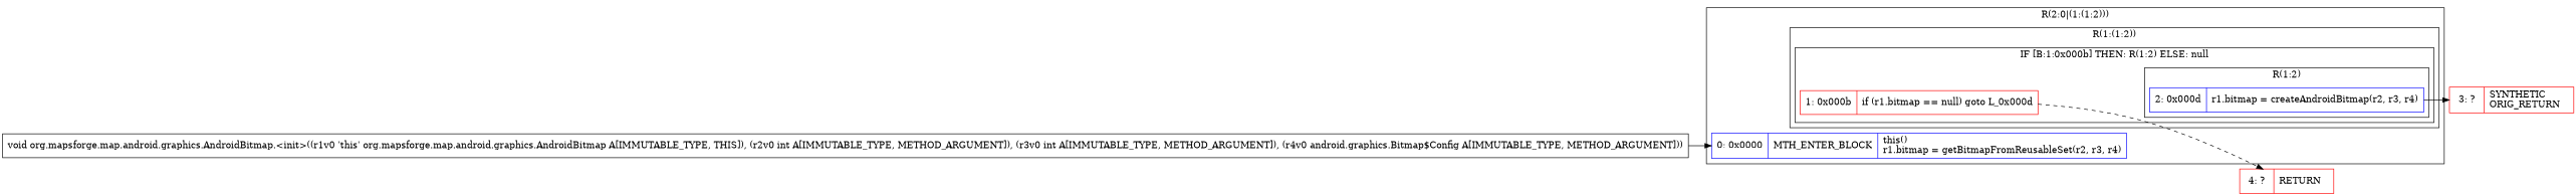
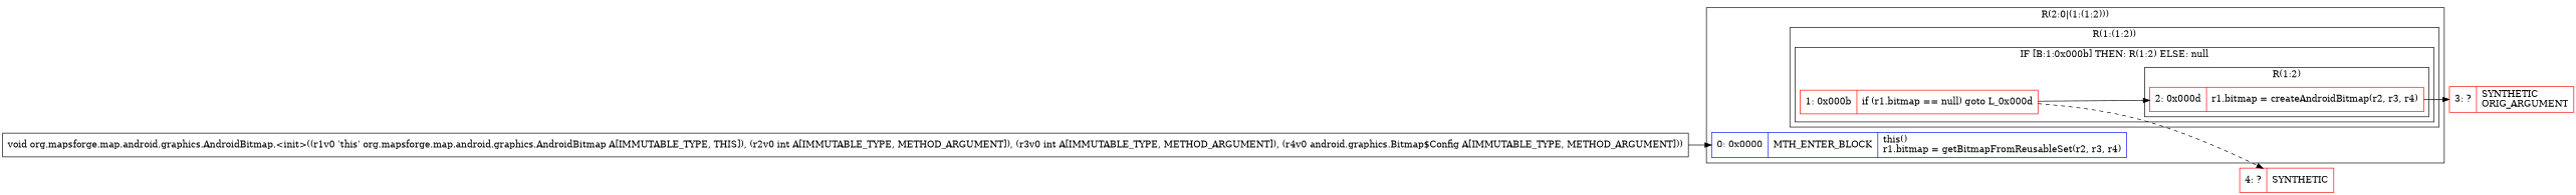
  digraph {
    rankdir=LR
    node [color=red shape=record]
-   n1 [color=blue label="{2\:\ 0x000d|r1.bitmap = createAndroidBitmap(r2, r3, r4)\l}"]
+   n1 [label="{2\:\ 0x000d|r1.bitmap = createAndroidBitmap(r2, r3, r4)\l}"]
    n2 [label="{1\:\ 0x000b|if (r1.bitmap == null) goto L_0x000d\l}"]
    n3 [color=blue label="{0\:\ 0x0000|MTH_ENTER_BLOCK\l|this()\lr1.bitmap = getBitmapFromReusableSet(r2, r3, r4)\l}"]
-   n4 [label="{3\:\ ?|SYNTHETIC\lORIG_RETURN\l}"]
-   n5 [label="{4\:\ ?|RETURN\l}"]
+   n4 [label="{3\:\ ?|SYNTHETIC\lORIG_ARGUMENT\l}"]
+   n5 [label="{4\:\ ?|SYNTHETIC\l}"]
    n6 [label="{void org.mapsforge.map.android.graphics.AndroidBitmap.\<init\>((r1v0 'this' org.mapsforge.map.android.graphics.AndroidBitmap A[IMMUTABLE_TYPE, THIS]), (r2v0 int A[IMMUTABLE_TYPE, METHOD_ARGUMENT]), (r3v0 int A[IMMUTABLE_TYPE, METHOD_ARGUMENT]), (r4v0 android.graphics.Bitmap$Config A[IMMUTABLE_TYPE, METHOD_ARGUMENT])) }" color=""]
    subgraph cluster_1 {
      label="R(2:0|(1:(1:2)))"
      n3
      subgraph cluster_2 {
        label="R(1:(1:2))"
        subgraph cluster_3 {
          label="IF [B:1:0x000b] THEN: R(1:2) ELSE: null"
          n2
          subgraph cluster_4 {
            label="R(1:2)"
            n1
          }
        }
      }
    }
    n1 -> n4
+   n2 -> n1
    n2 -> n5 [style=dashed]
    n6 -> n3
  }
